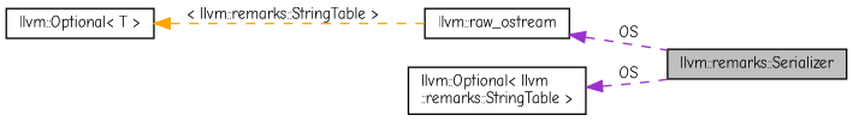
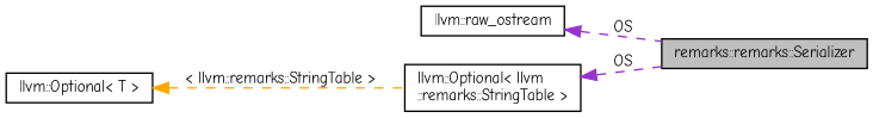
  digraph {
    fontname="Comic Neue"
    rankdir=LR
    node [color=black fontname="Comic Neue" fontsize=10 shape=box]
    edge [color=darkorchid3 dir=back fontname="Comic Neue" fontsize=10 labelfontname=Helvetica labelfontsize=10 style=dashed]
-   n1 [fillcolor=grey75 fontcolor=black height=0.2 label="llvm::remarks::Serializer" style=filled width=0.4]
+   n1 [fillcolor=grey75 fontcolor=black height=0.2 label="remarks::remarks::Serializer" style=filled width=0.4]
    n2 [height=0.2 label="llvm::raw_ostream" width=0.4]
    n3 [height=0.2 label="llvm::Optional\< llvm\l::remarks::StringTable \>" width=0.4]
    n4 [height=0.2 label="llvm::Optional\< T \>" width=0.4]
    n2 -> n1 [label=" OS"]
    n3 -> n1 [label=" OS"]
-   n4 -> n2 [color=orange label=" \< llvm::remarks::StringTable \>"]
+   n4 -> n3 [color=orange label=" \< llvm::remarks::StringTable \>"]
  }
